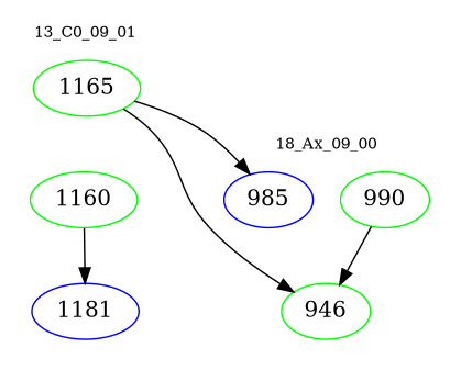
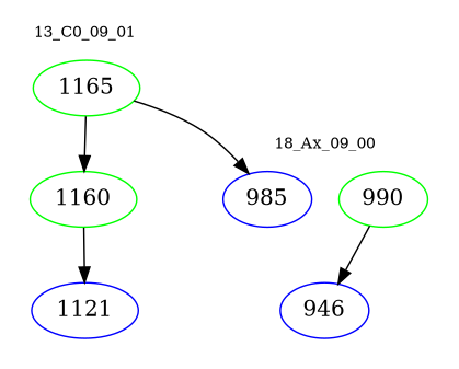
  digraph {
    node [color=green]
    edge [color=black]
    n1 [label=990]
-   n2 [label=946]
+   n2 [color=blue label=946]
    n3 [color=blue label=985]
    n4 [label=1165]
    n5 [label=1160]
-   n6 [color=blue label=1181]
+   n6 [color=blue label=1121]
    subgraph cluster_1 {
      color=white
      fontsize=10
      label="18_Ax_09_00"
      n1
      n2
      n3
    }
    subgraph cluster_2 {
      color=white
      fontsize=10
      label="13_C0_09_01"
      n4
      n5
      n6
    }
    n1 -> n2
    n4 -> n3
-   n4 -> n2
+   n4 -> n5
    n5 -> n6
  }
